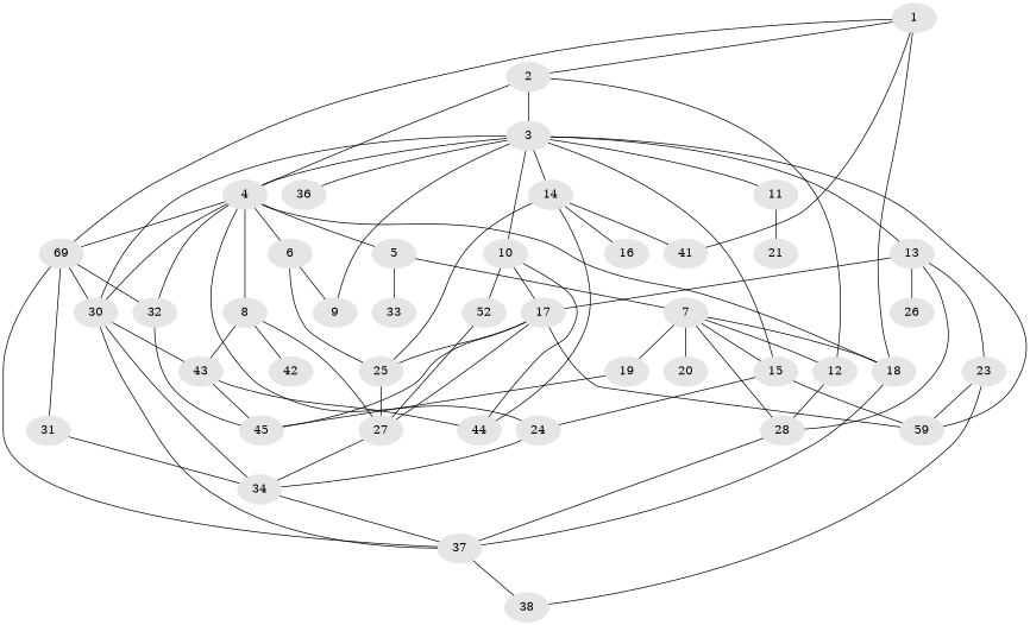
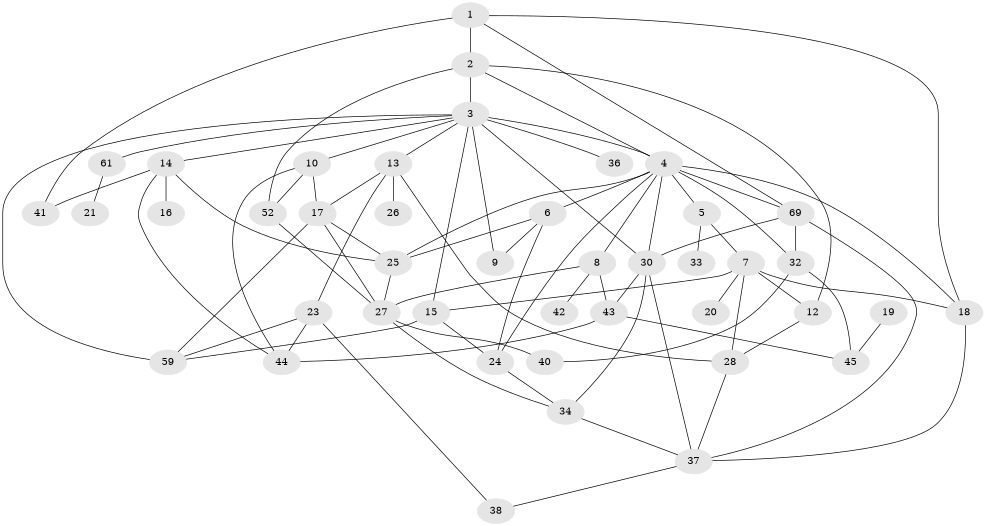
  graph {
    node [color=gray90 style=filled]
    edge [weight=1.0]
    1
    2
    18
    n4 [label=69]
    41
    3
    4
    12
    n9 [label=52]
    37
    30
    32
-   31
    9
    10
-   11
+   11 [label=61]
    13
    14
    15
    36
    n21 [label=59]
    5
    6
    8
    24
    25
    28
    27
    38
    17
    44
    21
    23
    26
    16
    43
    34
    7
    33
    42
+   40
    45
    19
    20
    1 -- 2
    1 -- 18
    1 -- n4
    1 -- 41 [weight=2.0]
    2 -- 3 [weight=4.0]
    2 -- 4
    2 -- 12
+   2 -- n9
    18 -- 37
    n4 -- 37
    n4 -- 30
    n4 -- 32
-   n4 -- 31
    3 -- 4 [weight=2.0]
    3 -- 30
    3 -- 9
    3 -- 10
    3 -- 11
    3 -- 13
    3 -- 14
    3 -- 15
    3 -- 36
    3 -- n21
    4 -- 18
    4 -- n4
    4 -- 30
    4 -- 32 [weight=2.0]
    4 -- 5
    4 -- 6
    4 -- 8
    4 -- 24
+   4 -- 25
    12 -- 28
    n9 -- 27
    37 -- 38
    30 -- 37
    30 -- 43
    30 -- 34
+   32 -- 40
    32 -- 45
-   31 -- 34 [weight=2.0]
    10 -- n9
    10 -- 17
    10 -- 44
    11 -- 21
    13 -- 28
    13 -- 17
    13 -- 23
    13 -- 26 [weight=3.0]
    14 -- 41
    14 -- 25
    14 -- 44
    14 -- 16
    15 -- n21
    15 -- 24
    5 -- 7
    5 -- 33
    6 -- 9
+   6 -- 24 [weight=2.0]
    6 -- 25
    8 -- 27
    8 -- 43
    8 -- 42
    24 -- 34
    25 -- 27
    28 -- 37
    27 -- 34
+   27 -- 40 [weight=2.0]
    17 -- n21
    17 -- 25
    17 -- 27
-   17 -- 45
    23 -- n21
    23 -- 38
+   23 -- 44
    43 -- 44
    43 -- 45
    34 -- 37
    7 -- 18
    7 -- 12
    7 -- 15
    7 -- 28
-   7 -- 19
    7 -- 20
    19 -- 45
  }
